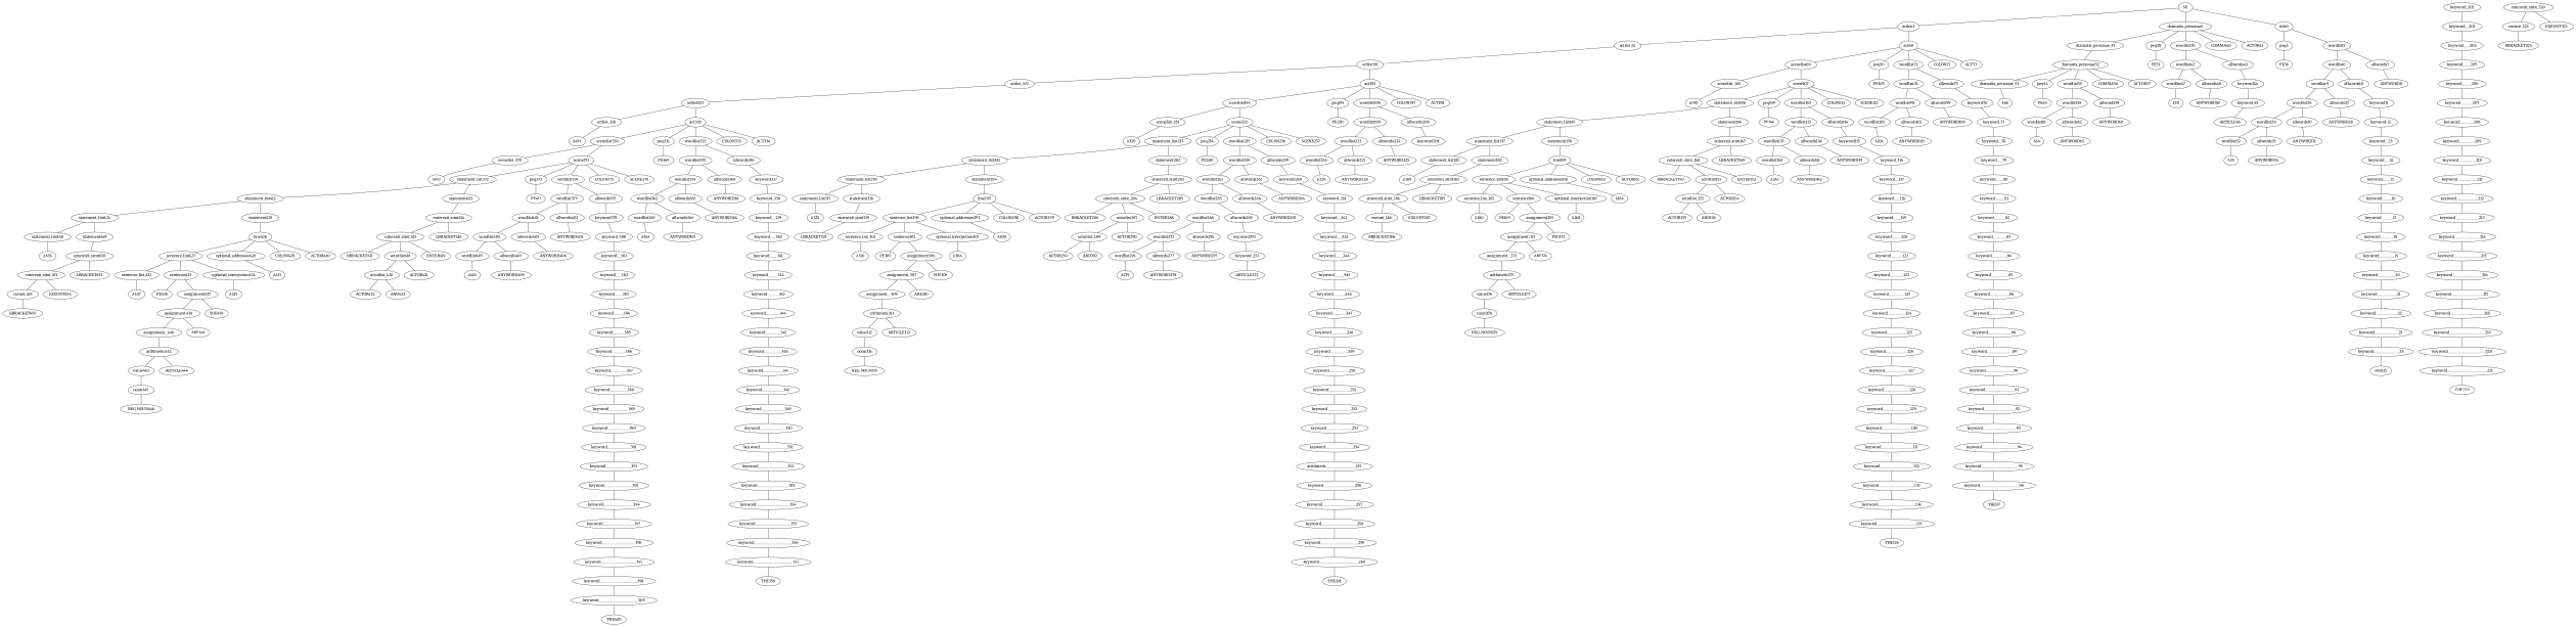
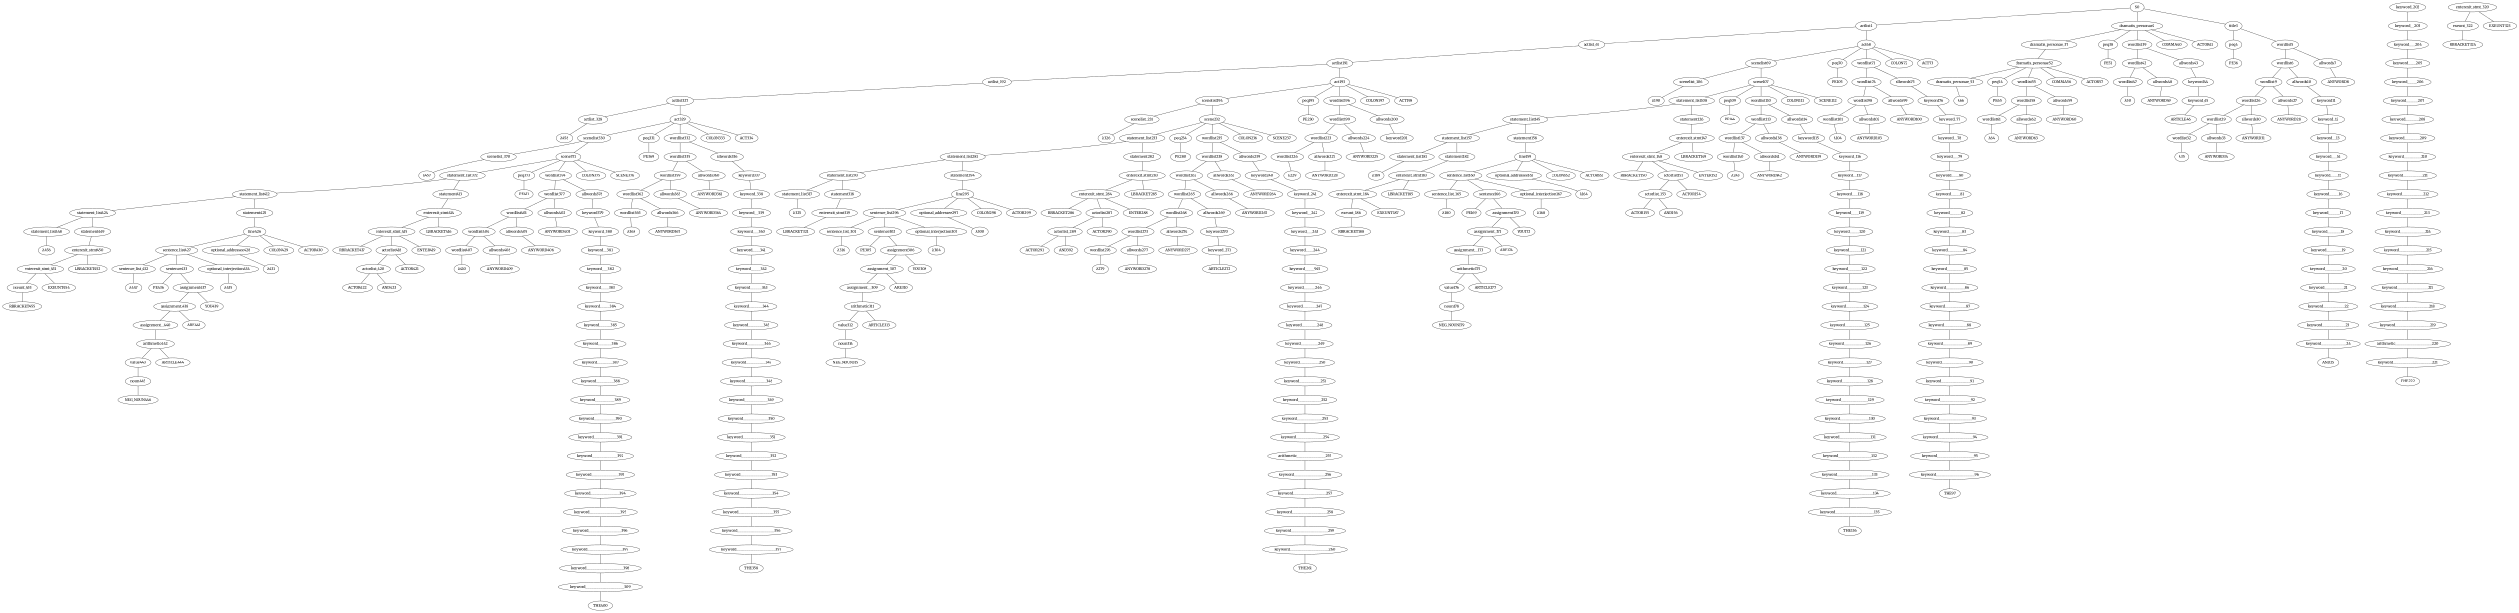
  strict graph {
    fontname=Merriweather
    node [fontname=Merriweather]
    edge [fontname=Merriweather]
    S0
    actlist1
    dramatis_personae2
    title3
    actlist_67
    act68
    dramatis_personae_37
    peq38
    wordlist39
    COMMA40
    ACTOR41
    peq4
    wordlist5
    actlist191
    scenelist69
    peq70
    wordlist71
    COLON72
    ACT73
    dramatis_personae52
    PE51
    wordlist42
    allwords43
    PE36
    wordlist6
    allwords7
    wordlist9
    allwords10
    ANYWORD8
    wordlist26
    allwords27
    keyword11
    wordlist29
    allwords30
    ANYWORD28
    keyword_12
    keyword__13
    keyword___14
    keyword____15
    keyword_____16
    keyword______17
    keyword_______18
    keyword________19
    keyword_________20
    keyword__________21
    keyword___________22
    keyword____________23
    keyword_____________24
    AND25
    wordlist32
    allwords33
    ANYWORD31
    "λ35"
    ANYWORD34
    dramatis_personae_53
    peq54
    wordlist55
    COMMA56
    ACTOR57
    wordlist47
    allwords48
    keyword44
    "λ50"
    ANYWORD49
    keyword_45
    ARTICLE46
    "λ66"
    PE65
    wordlist58
    allwords59
    wordlist61
    allwords62
    ANYWORD60
    "λ64"
    ANYWORD63
    actlist_192
    act193
    scenelist_106
    scene107
    PE105
    wordlist74
    allwords75
    "λ190"
    statement_list108
    peq109
    wordlist110
    COLON111
    SCENE112
    wordlist98
    allwords99
    keyword76
    wordlist101
    allwords102
    ANYWORD100
    keyword_77
    keyword__78
    keyword___79
    keyword____80
    keyword_____81
    keyword______82
    keyword_______83
    keyword________84
    keyword_________85
    keyword__________86
    keyword___________87
    keyword____________88
    keyword_____________89
    keyword______________90
    keyword_______________91
    keyword________________92
    keyword_________________93
    keyword__________________94
    keyword___________________95
    keyword____________________96
    THE97
    "λ104"
    ANYWORD103
    statement_list145
-   statement146
+   statement146 [label=statement126]
    PE144
    wordlist113
    allwords114
    statement_list157
    statement158
    enterexit_stmt147
    wordlist137
    allwords138
    keyword115
    wordlist140
    allwords141
    ANYWORD139
    keyword_116
    keyword__117
    keyword___118
    keyword____119
    keyword_____120
    keyword______121
    keyword_______122
    keyword________123
    keyword_________124
    keyword__________125
    keyword___________126
    keyword____________127
    keyword_____________128
    keyword______________129
    keyword_______________130
    keyword________________131
    keyword_________________132
    keyword__________________133
    keyword___________________134
    keyword____________________135
    THE136
    n153 [label="λ243"]
    ANYWORD142
    statement_list181
    statement182
    line159
    enterexit_stmt_148
    LBRACKET149
    RBRACKET150
    actorlist151
    ENTER152
    actorlist_153
    ACTOR154
    ACTOR155
    AND156
    "λ189"
    enterexit_stmt183
    sentence_list160
    optional_addressee161
    COLON162
    ACTOR163
    sentence_list_165
    sentence166
    optional_interjection167
    "λ164"
    "λ180"
    PE169
    assignment170
    "λ168"
    assignment_171
    YOU172
    assignment__173
    ARE174
    arithmetic175
    value176
    ARTICLE177
    noun178
    NEG_NOUN179
    enterexit_stmt_184
    LBRACKET185
    exeunt_186
    EXEUNT187
    RBRACKET188
    actlist327
    scenelist194
    peq195
    wordlist196
    COLON197
    ACT198
    actlist_328
    act329
    scenelist_231
    scene232
    PE230
    wordlist199
    allwords200
    "λ326"
    statement_list233
    peq234
    wordlist235
    COLON236
    SCENE237
    wordlist223
    allwords224
    keyword201
    wordlist226
    allwords227
    ANYWORD225
    keyword_202
    keyword__203
    keyword___204
    keyword____205
    keyword_____206
    keyword______207
    keyword_______208
    keyword________209
    keyword_________210
    keyword__________211
    keyword___________212
    keyword____________213
    keyword_____________214
    keyword______________215
    keyword_______________216
    keyword________________217
    keyword_________________218
    keyword__________________219
-   keyword___________________220
+   keyword___________________220 [label=arithmetic___________________220]
    keyword____________________221
    THE222
    "λ229"
    ANYWORD228
    statement_list281
    statement282
    PE280
    wordlist238
    allwords239
    statement_list293
    statement294
    enterexit_stmt283
    wordlist262
    allwords263
    keyword240
    wordlist265
    allwords266
    ANYWORD264
    keyword_241
    keyword__242
    keyword___243
    keyword____244
    n261 [label=keyword_____945]
    keyword______246
    keyword_______247
    keyword________248
    keyword_________249
    keyword__________250
    keyword___________251
    keyword____________252
    keyword_____________253
    keyword______________254
    n271 [label=arithmetic_______________255]
    keyword________________256
    keyword_________________257
    keyword__________________258
    keyword___________________259
    keyword____________________260
    THE261
    wordlist268
    allwords269
    ANYWORD267
    wordlist273
    allwords274
    keyword270
    wordlist276
    allwords277
    ANYWORD275
    keyword_271
    ARTICLE272
    "λ279"
    ANYWORD278
    statement_list317
    statement318
    line295
    enterexit_stmt_284
    LBRACKET285
    RBRACKET286
    actorlist287
    ENTER288
    actorlist_289
    ACTOR290
    ACTOR291
    n302 [label=AND392]
    "λ325"
    enterexit_stmt319
    sentence_list296
    optional_addressee297
    COLON298
    ACTOR299
    sentence_list_301
    sentence302
    optional_interjection303
    "λ300"
    "λ316"
    PE305
    assignment306
    "λ304"
    assignment_307
    YOU308
    assignment__309
    ARE310
    arithmetic311
    value312
    ARTICLE313
    noun314
    NEG_NOUN315
    LBRACKET321
    enterexit_stmt_320
    exeunt_322
    EXEUNT323
    RBRACKET324
    "λ458"
    scenelist330
    peq331
    wordlist332
    COLON333
    ACT334
    scenelist_370
    scene371
    PE369
    wordlist335
    allwords336
    "λ457"
    statement_list372
    peq373
    wordlist374
    COLON375
    SCENE376
    wordlist359
    allwords360
    keyword337
    wordlist362
    allwords363
    ANYWORD361
    keyword_338
    keyword__339
    keyword___340
    keyword____341
    keyword_____342
    keyword______343
    keyword_______344
    keyword________345
    keyword_________346
    keyword__________347
    keyword___________348
    keyword____________349
    keyword_____________350
    keyword______________351
    keyword_______________352
    keyword________________353
    keyword_________________354
    keyword__________________355
    keyword___________________356
    keyword____________________357
    THE358
    wordlist365
    allwords366
    ANYWORD364
    "λ368"
    ANYWORD367
    statement_list412
    statement413
    PE411
    wordlist377
    allwords378
    statement_list424
    statement425
    enterexit_stmt414
    wordlist401
    allwords402
    keyword379
    wordlist404
    allwords405
    ANYWORD403
    keyword_380
    keyword__381
    keyword___382
    keyword____383
    keyword_____384
    keyword______385
    keyword_______386
    keyword________387
    keyword_________388
    keyword__________389
    keyword___________390
    keyword____________391
    keyword_____________392
    keyword______________393
    keyword_______________394
    keyword________________395
    keyword_________________396
    keyword__________________397
    keyword___________________398
    n413 [label=keyword____________________309]
    THE400
    wordlist407
    allwords408
    ANYWORD406
    "λ410"
    ANYWORD409
    statement_list448
    statement449
    line426
    enterexit_stmt_415
    LBRACKET416
    RBRACKET417
    actorlist418
    ENTER419
    actorlist_420
    ACTOR421
    ACTOR422
    AND423
    "λ456"
    enterexit_stmt450
    sentence_list427
    optional_addressee428
    COLON429
    ACTOR430
    sentence_list_432
    sentence433
    optional_interjection434
    "λ431"
    "λ447"
    PE436
    assignment437
    "λ435"
    assignment_438
    YOU439
    assignment__440
    ARE441
    arithmetic442
    value443
    ARTICLE444
    noun445
    NEG_NOUN446
    enterexit_stmt_451
    LBRACKET452
    exeunt_453
    EXEUNT454
    RBRACKET455
    S0 -- actlist1
    S0 -- dramatis_personae2
    S0 -- title3
    actlist1 -- actlist_67
    actlist1 -- act68
    dramatis_personae2 -- dramatis_personae_37
    dramatis_personae2 -- peq38
    dramatis_personae2 -- wordlist39
    dramatis_personae2 -- COMMA40
    dramatis_personae2 -- ACTOR41
    title3 -- peq4
    title3 -- wordlist5
    actlist_67 -- actlist191
    act68 -- scenelist69
    act68 -- peq70
    act68 -- wordlist71
    act68 -- COLON72
    act68 -- ACT73
    dramatis_personae_37 -- dramatis_personae52
    peq38 -- PE51
    wordlist39 -- wordlist42
    wordlist39 -- allwords43
    peq4 -- PE36
    wordlist5 -- wordlist6
    wordlist5 -- allwords7
    actlist191 -- actlist_192
    actlist191 -- act193
    scenelist69 -- scenelist_106
    scenelist69 -- scene107
    peq70 -- PE105
    wordlist71 -- wordlist74
    wordlist71 -- allwords75
    dramatis_personae52 -- dramatis_personae_53
    dramatis_personae52 -- peq54
    dramatis_personae52 -- wordlist55
    dramatis_personae52 -- COMMA56
    dramatis_personae52 -- ACTOR57
    wordlist42 -- wordlist47
    wordlist42 -- allwords48
    allwords43 -- keyword44
    wordlist6 -- wordlist9
    wordlist6 -- allwords10
    allwords7 -- ANYWORD8
    wordlist9 -- wordlist26
    wordlist9 -- allwords27
    allwords10 -- keyword11
    wordlist26 -- wordlist29
    wordlist26 -- allwords30
    allwords27 -- ANYWORD28
    keyword11 -- keyword_12
    wordlist29 -- wordlist32
    wordlist29 -- allwords33
    allwords30 -- ANYWORD31
    keyword_12 -- keyword__13
    keyword__13 -- keyword___14
    keyword___14 -- keyword____15
    keyword____15 -- keyword_____16
    keyword_____16 -- keyword______17
    keyword______17 -- keyword_______18
    keyword_______18 -- keyword________19
    keyword________19 -- keyword_________20
    keyword_________20 -- keyword__________21
    keyword__________21 -- keyword___________22
    keyword___________22 -- keyword____________23
    keyword____________23 -- keyword_____________24
    keyword_____________24 -- AND25
    wordlist32 -- "λ35"
    allwords33 -- ANYWORD34
    dramatis_personae_53 -- "λ66"
    peq54 -- PE65
    wordlist55 -- wordlist58
    wordlist55 -- allwords59
    wordlist47 -- "λ50"
    allwords48 -- ANYWORD49
    keyword44 -- keyword_45
    keyword_45 -- ARTICLE46
    wordlist58 -- wordlist61
    wordlist58 -- allwords62
    allwords59 -- ANYWORD60
    wordlist61 -- "λ64"
    allwords62 -- ANYWORD63
    actlist_192 -- actlist327
    act193 -- scenelist194
    act193 -- peq195
    act193 -- wordlist196
    act193 -- COLON197
    act193 -- ACT198
    scenelist_106 -- "λ190"
    scene107 -- statement_list108
    scene107 -- peq109
    scene107 -- wordlist110
    scene107 -- COLON111
    scene107 -- SCENE112
    wordlist74 -- wordlist98
    wordlist74 -- allwords99
    allwords75 -- keyword76
    statement_list108 -- statement_list145
    statement_list108 -- statement146
    peq109 -- PE144
    wordlist110 -- wordlist113
    wordlist110 -- allwords114
    wordlist98 -- wordlist101
    wordlist98 -- allwords102
    allwords99 -- ANYWORD100
    keyword76 -- keyword_77
    wordlist101 -- "λ104"
    allwords102 -- ANYWORD103
    keyword_77 -- keyword__78
    keyword__78 -- keyword___79
    keyword___79 -- keyword____80
    keyword____80 -- keyword_____81
    keyword_____81 -- keyword______82
    keyword______82 -- keyword_______83
    keyword_______83 -- keyword________84
    keyword________84 -- keyword_________85
    keyword_________85 -- keyword__________86
    keyword__________86 -- keyword___________87
    keyword___________87 -- keyword____________88
    keyword____________88 -- keyword_____________89
    keyword_____________89 -- keyword______________90
    keyword______________90 -- keyword_______________91
    keyword_______________91 -- keyword________________92
    keyword________________92 -- keyword_________________93
    keyword_________________93 -- keyword__________________94
    keyword__________________94 -- keyword___________________95
    keyword___________________95 -- keyword____________________96
    keyword____________________96 -- THE97
    statement_list145 -- statement_list157
    statement_list145 -- statement158
    statement146 -- enterexit_stmt147
    wordlist113 -- wordlist137
    wordlist113 -- allwords138
    allwords114 -- keyword115
    statement_list157 -- statement_list181
    statement_list157 -- statement182
    statement158 -- line159
    enterexit_stmt147 -- enterexit_stmt_148
    enterexit_stmt147 -- LBRACKET149
    wordlist137 -- wordlist140
    wordlist137 -- allwords141
    allwords138 -- ANYWORD139
    keyword115 -- keyword_116
    wordlist140 -- n153
    allwords141 -- ANYWORD142
    keyword_116 -- keyword__117
    keyword__117 -- keyword___118
    keyword___118 -- keyword____119
    keyword____119 -- keyword_____120
    keyword_____120 -- keyword______121
    keyword______121 -- keyword_______122
    keyword_______122 -- keyword________123
    keyword________123 -- keyword_________124
    keyword_________124 -- keyword__________125
    keyword__________125 -- keyword___________126
    keyword___________126 -- keyword____________127
    keyword____________127 -- keyword_____________128
    keyword_____________128 -- keyword______________129
    keyword______________129 -- keyword_______________130
    keyword_______________130 -- keyword________________131
    keyword________________131 -- keyword_________________132
    keyword_________________132 -- keyword__________________133
    keyword__________________133 -- keyword___________________134
    keyword___________________134 -- keyword____________________135
    keyword____________________135 -- THE136
    statement_list181 -- "λ189"
    statement182 -- enterexit_stmt183
    line159 -- sentence_list160
    line159 -- optional_addressee161
    line159 -- COLON162
    line159 -- ACTOR163
    enterexit_stmt_148 -- RBRACKET150
    enterexit_stmt_148 -- actorlist151
    enterexit_stmt_148 -- ENTER152
    actorlist151 -- actorlist_153
    actorlist151 -- ACTOR154
    actorlist_153 -- ACTOR155
    actorlist_153 -- AND156
    enterexit_stmt183 -- enterexit_stmt_184
    enterexit_stmt183 -- LBRACKET185
    sentence_list160 -- sentence_list_165
    sentence_list160 -- sentence166
    sentence_list160 -- optional_interjection167
    optional_addressee161 -- "λ164"
    sentence_list_165 -- "λ180"
    sentence166 -- PE169
    sentence166 -- assignment170
    optional_interjection167 -- "λ168"
    assignment170 -- assignment_171
    assignment170 -- YOU172
    assignment_171 -- assignment__173
    assignment_171 -- ARE174
    assignment__173 -- arithmetic175
    arithmetic175 -- value176
    arithmetic175 -- ARTICLE177
    value176 -- noun178
    noun178 -- NEG_NOUN179
    enterexit_stmt_184 -- exeunt_186
    enterexit_stmt_184 -- EXEUNT187
    exeunt_186 -- RBRACKET188
    actlist327 -- actlist_328
    actlist327 -- act329
    scenelist194 -- scenelist_231
    scenelist194 -- scene232
    peq195 -- PE230
    wordlist196 -- wordlist199
    wordlist196 -- allwords200
    actlist_328 -- "λ458"
    act329 -- scenelist330
    act329 -- peq331
    act329 -- wordlist332
    act329 -- COLON333
    act329 -- ACT334
    scenelist_231 -- "λ326"
    scene232 -- statement_list233
    scene232 -- peq234
    scene232 -- wordlist235
    scene232 -- COLON236
    scene232 -- SCENE237
    wordlist199 -- wordlist223
    wordlist199 -- allwords224
    allwords200 -- keyword201
    statement_list233 -- statement_list281
    statement_list233 -- statement282
    peq234 -- PE280
    wordlist235 -- wordlist238
    wordlist235 -- allwords239
    wordlist223 -- wordlist226
    wordlist223 -- allwords227
    allwords224 -- ANYWORD225
    wordlist226 -- "λ229"
    allwords227 -- ANYWORD228
    keyword_202 -- keyword__203
    keyword__203 -- keyword___204
    keyword___204 -- keyword____205
    keyword____205 -- keyword_____206
    keyword_____206 -- keyword______207
    keyword______207 -- keyword_______208
    keyword_______208 -- keyword________209
    keyword________209 -- keyword_________210
    keyword_________210 -- keyword__________211
    keyword__________211 -- keyword___________212
    keyword___________212 -- keyword____________213
    keyword____________213 -- keyword_____________214
    keyword_____________214 -- keyword______________215
    keyword______________215 -- keyword_______________216
    keyword_______________216 -- keyword________________217
    keyword________________217 -- keyword_________________218
    keyword_________________218 -- keyword__________________219
    keyword__________________219 -- keyword___________________220
    keyword___________________220 -- keyword____________________221
    keyword____________________221 -- THE222
    statement_list281 -- statement_list293
    statement_list281 -- statement294
    statement282 -- enterexit_stmt283
    wordlist238 -- wordlist262
    wordlist238 -- allwords263
    allwords239 -- keyword240
    statement_list293 -- statement_list317
    statement_list293 -- statement318
    statement294 -- line295
    enterexit_stmt283 -- enterexit_stmt_284
    enterexit_stmt283 -- LBRACKET285
    wordlist262 -- wordlist265
    wordlist262 -- allwords266
    allwords263 -- ANYWORD264
    keyword240 -- keyword_241
+   wordlist265 -- wordlist268
    wordlist265 -- allwords269
    allwords266 -- ANYWORD267
    keyword_241 -- keyword__242
    keyword__242 -- keyword___243
    keyword___243 -- keyword____244
    keyword____244 -- n261
    n261 -- keyword______246
    keyword______246 -- keyword_______247
    keyword_______247 -- keyword________248
    keyword________248 -- keyword_________249
    keyword_________249 -- keyword__________250
    keyword__________250 -- keyword___________251
    keyword___________251 -- keyword____________252
    keyword____________252 -- keyword_____________253
    keyword_____________253 -- keyword______________254
    keyword______________254 -- n271
    n271 -- keyword________________256
    keyword________________256 -- keyword_________________257
    keyword_________________257 -- keyword__________________258
    keyword__________________258 -- keyword___________________259
    keyword___________________259 -- keyword____________________260
    keyword____________________260 -- THE261
    wordlist268 -- wordlist273
    wordlist268 -- allwords274
    allwords269 -- keyword270
    wordlist273 -- wordlist276
    wordlist273 -- allwords277
    allwords274 -- ANYWORD275
    keyword270 -- keyword_271
    wordlist276 -- "λ279"
    allwords277 -- ANYWORD278
    keyword_271 -- ARTICLE272
    statement_list317 -- "λ325"
    statement318 -- enterexit_stmt319
    line295 -- sentence_list296
    line295 -- optional_addressee297
    line295 -- COLON298
    line295 -- ACTOR299
    enterexit_stmt_284 -- RBRACKET286
    enterexit_stmt_284 -- actorlist287
    enterexit_stmt_284 -- ENTER288
    actorlist287 -- actorlist_289
    actorlist287 -- ACTOR290
    actorlist_289 -- ACTOR291
    actorlist_289 -- n302
    enterexit_stmt319 -- LBRACKET321
    sentence_list296 -- sentence_list_301
    sentence_list296 -- sentence302
    sentence_list296 -- optional_interjection303
    optional_addressee297 -- "λ300"
    sentence_list_301 -- "λ316"
    sentence302 -- PE305
    sentence302 -- assignment306
    optional_interjection303 -- "λ304"
    assignment306 -- assignment_307
    assignment306 -- YOU308
    assignment_307 -- assignment__309
    assignment_307 -- ARE310
    assignment__309 -- arithmetic311
    arithmetic311 -- value312
    arithmetic311 -- ARTICLE313
    value312 -- noun314
    noun314 -- NEG_NOUN315
    enterexit_stmt_320 -- exeunt_322
    enterexit_stmt_320 -- EXEUNT323
    exeunt_322 -- RBRACKET324
    scenelist330 -- scenelist_370
    scenelist330 -- scene371
    peq331 -- PE369
    wordlist332 -- wordlist335
    wordlist332 -- allwords336
    scenelist_370 -- "λ457"
    scene371 -- statement_list372
    scene371 -- peq373
    scene371 -- wordlist374
    scene371 -- COLON375
    scene371 -- SCENE376
    wordlist335 -- wordlist359
    wordlist335 -- allwords360
    allwords336 -- keyword337
    statement_list372 -- statement_list412
    statement_list372 -- statement413
    peq373 -- PE411
    wordlist374 -- wordlist377
    wordlist374 -- allwords378
    wordlist359 -- wordlist362
    wordlist359 -- allwords363
    allwords360 -- ANYWORD361
    keyword337 -- keyword_338
    wordlist362 -- wordlist365
    wordlist362 -- allwords366
    allwords363 -- ANYWORD364
    keyword_338 -- keyword__339
    keyword__339 -- keyword___340
    keyword___340 -- keyword____341
    keyword____341 -- keyword_____342
    keyword_____342 -- keyword______343
    keyword______343 -- keyword_______344
    keyword_______344 -- keyword________345
    keyword________345 -- keyword_________346
    keyword_________346 -- keyword__________347
    keyword__________347 -- keyword___________348
    keyword___________348 -- keyword____________349
    keyword____________349 -- keyword_____________350
    keyword_____________350 -- keyword______________351
    keyword______________351 -- keyword_______________352
    keyword_______________352 -- keyword________________353
    keyword________________353 -- keyword_________________354
    keyword_________________354 -- keyword__________________355
    keyword__________________355 -- keyword___________________356
    keyword___________________356 -- keyword____________________357
    keyword____________________357 -- THE358
    wordlist365 -- "λ368"
    allwords366 -- ANYWORD367
    statement_list412 -- statement_list424
    statement_list412 -- statement425
    statement413 -- enterexit_stmt414
    wordlist377 -- wordlist401
    wordlist377 -- allwords402
    allwords378 -- keyword379
    statement_list424 -- statement_list448
    statement_list424 -- statement449
    statement425 -- line426
    enterexit_stmt414 -- enterexit_stmt_415
    enterexit_stmt414 -- LBRACKET416
    wordlist401 -- wordlist404
    wordlist401 -- allwords405
    allwords402 -- ANYWORD403
    keyword379 -- keyword_380
    wordlist404 -- wordlist407
    wordlist404 -- allwords408
    allwords405 -- ANYWORD406
    keyword_380 -- keyword__381
    keyword__381 -- keyword___382
    keyword___382 -- keyword____383
    keyword____383 -- keyword_____384
    keyword_____384 -- keyword______385
    keyword______385 -- keyword_______386
    keyword_______386 -- keyword________387
    keyword________387 -- keyword_________388
    keyword_________388 -- keyword__________389
    keyword__________389 -- keyword___________390
    keyword___________390 -- keyword____________391
    keyword____________391 -- keyword_____________392
    keyword_____________392 -- keyword______________393
    keyword______________393 -- keyword_______________394
    keyword_______________394 -- keyword________________395
    keyword________________395 -- keyword_________________396
    keyword_________________396 -- keyword__________________397
    keyword__________________397 -- keyword___________________398
    keyword___________________398 -- n413
    n413 -- THE400
    wordlist407 -- "λ410"
    allwords408 -- ANYWORD409
    statement_list448 -- "λ456"
    statement449 -- enterexit_stmt450
    line426 -- sentence_list427
    line426 -- optional_addressee428
    line426 -- COLON429
    line426 -- ACTOR430
    enterexit_stmt_415 -- RBRACKET417
    enterexit_stmt_415 -- actorlist418
    enterexit_stmt_415 -- ENTER419
    actorlist418 -- actorlist_420
    actorlist418 -- ACTOR421
    actorlist_420 -- ACTOR422
    actorlist_420 -- AND423
    enterexit_stmt450 -- enterexit_stmt_451
    enterexit_stmt450 -- LBRACKET452
    sentence_list427 -- sentence_list_432
    sentence_list427 -- sentence433
    sentence_list427 -- optional_interjection434
    optional_addressee428 -- "λ431"
    sentence_list_432 -- "λ447"
    sentence433 -- PE436
    sentence433 -- assignment437
    optional_interjection434 -- "λ435"
    assignment437 -- assignment_438
    assignment437 -- YOU439
    assignment_438 -- assignment__440
    assignment_438 -- ARE441
    assignment__440 -- arithmetic442
    arithmetic442 -- value443
    arithmetic442 -- ARTICLE444
    value443 -- noun445
    noun445 -- NEG_NOUN446
    enterexit_stmt_451 -- exeunt_453
    enterexit_stmt_451 -- EXEUNT454
    exeunt_453 -- RBRACKET455
  }
